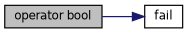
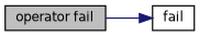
  digraph {
    rankdir=LR
    node [color=black fontname=Helvetica fontsize=10 shape=record style=filled]
-   n1 [fillcolor=grey75 fontcolor=black height=0.2 label="operator bool" width=0.4]
+   n1 [fillcolor=grey75 fontcolor=black height=0.2 label="operator fail" width=0.4]
    n2 [fillcolor=white height=0.2 label=fail width=0.4]
    n1 -> n2 [color=midnightblue fontname=Helvetica fontsize=10 labelfontname=Helvetica labelfontsize=10 style=solid]
  }
